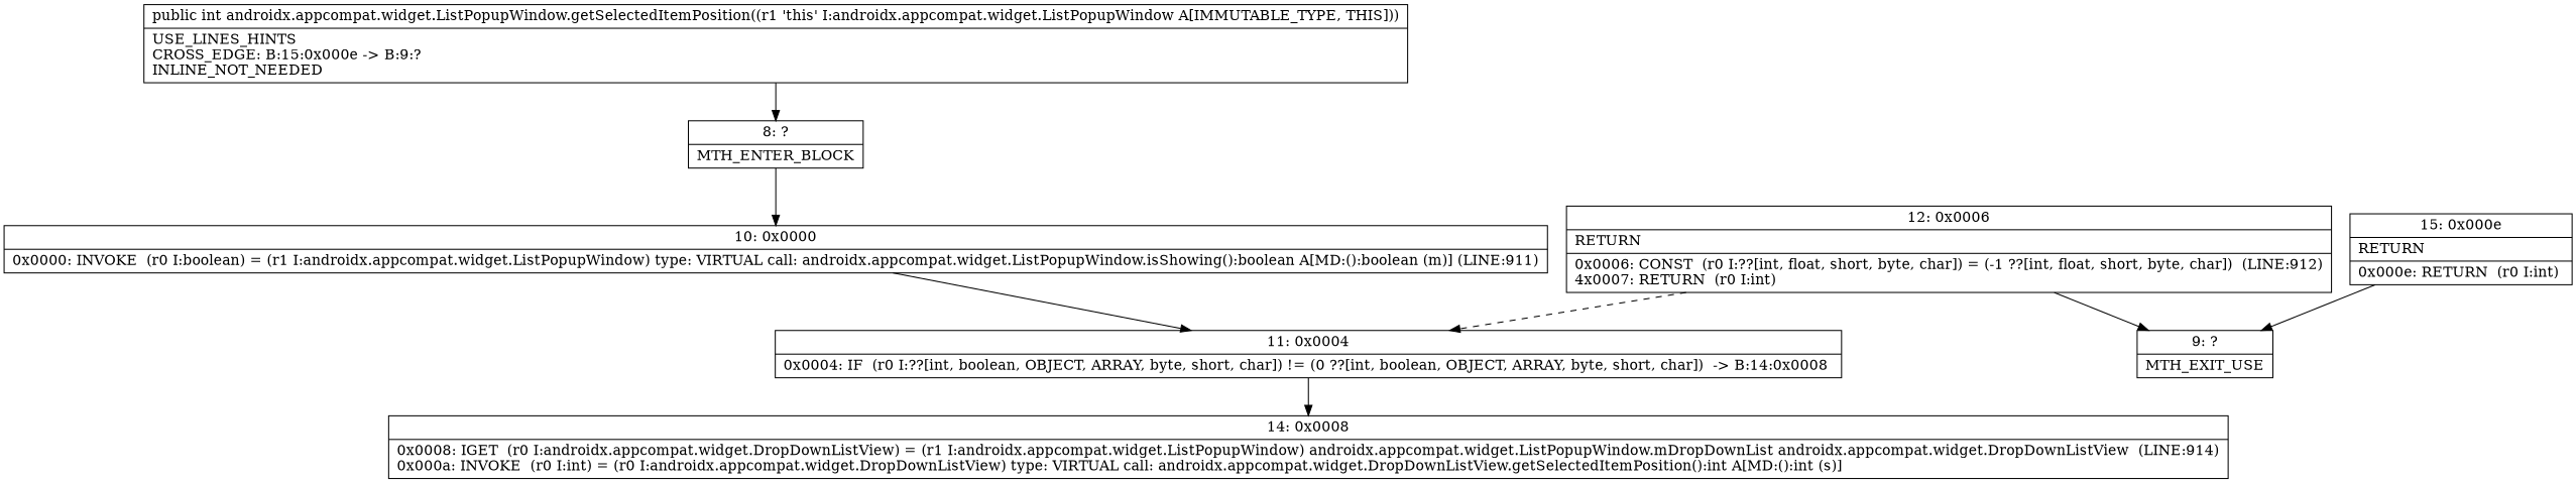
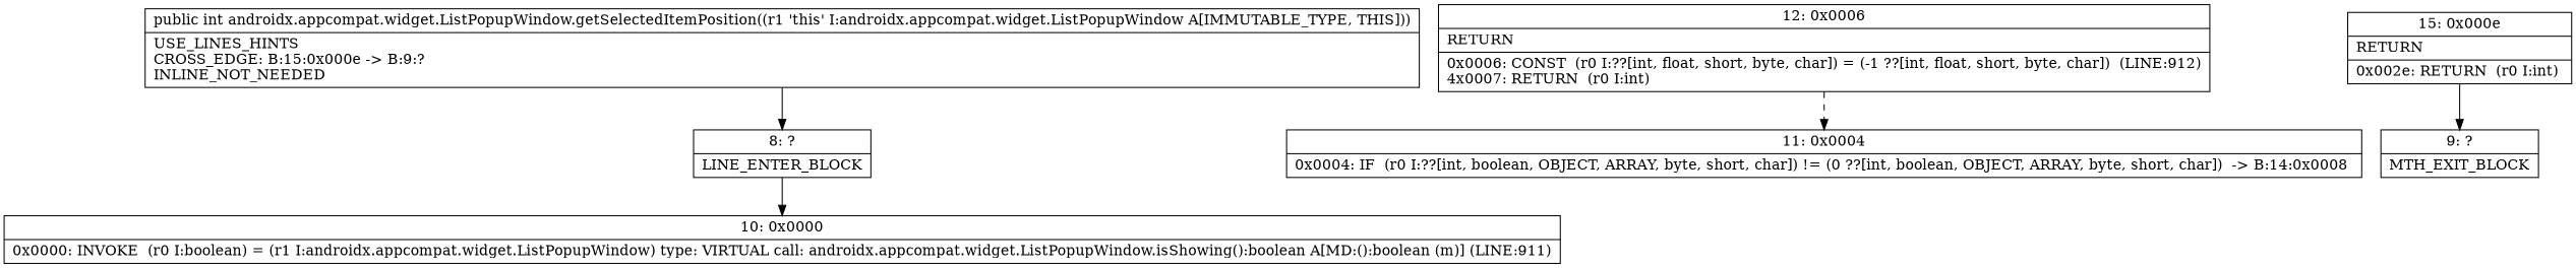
  digraph {
    node [shape=record]
-   n1 [label="{8\:\ ?|MTH_ENTER_BLOCK\l}"]
+   n1 [label="{8\:\ ?|LINE_ENTER_BLOCK\l}"]
    n2 [label="{10\:\ 0x0000|0x0000: INVOKE  (r0 I:boolean) = (r1 I:androidx.appcompat.widget.ListPopupWindow) type: VIRTUAL call: androidx.appcompat.widget.ListPopupWindow.isShowing():boolean A[MD:():boolean (m)] (LINE:911)\l}"]
    n3 [label="{11\:\ 0x0004|0x0004: IF  (r0 I:??[int, boolean, OBJECT, ARRAY, byte, short, char]) != (0 ??[int, boolean, OBJECT, ARRAY, byte, short, char])  \-\> B:14:0x0008 \l}"]
-   n4 [label="{14\:\ 0x0008|0x0008: IGET  (r0 I:androidx.appcompat.widget.DropDownListView) = (r1 I:androidx.appcompat.widget.ListPopupWindow) androidx.appcompat.widget.ListPopupWindow.mDropDownList androidx.appcompat.widget.DropDownListView  (LINE:914)\l0x000a: INVOKE  (r0 I:int) = (r0 I:androidx.appcompat.widget.DropDownListView) type: VIRTUAL call: androidx.appcompat.widget.DropDownListView.getSelectedItemPosition():int A[MD:():int (s)]\l}"]
    n5 [label="{12\:\ 0x0006|RETURN\l|0x0006: CONST  (r0 I:??[int, float, short, byte, char]) = (\-1 ??[int, float, short, byte, char])  (LINE:912)\l4x0007: RETURN  (r0 I:int) \l}"]
-   n6 [label="{9\:\ ?|MTH_EXIT_USE\l}"]
-   n7 [label="{15\:\ 0x000e|RETURN\l|0x000e: RETURN  (r0 I:int) \l}"]
+   n6 [label="{9\:\ ?|MTH_EXIT_BLOCK\l}"]
+   n7 [label="{15\:\ 0x000e|RETURN\l|0x002e: RETURN  (r0 I:int) \l}"]
    n8 [label="{public int androidx.appcompat.widget.ListPopupWindow.getSelectedItemPosition((r1 'this' I:androidx.appcompat.widget.ListPopupWindow A[IMMUTABLE_TYPE, THIS]))  | USE_LINES_HINTS\lCROSS_EDGE: B:15:0x000e \-\> B:9:?\lINLINE_NOT_NEEDED\l}"]
    n1 -> n2
-   n2 -> n3
-   n3 -> n4
    n5 -> n3 [style=dashed]
-   n5 -> n6
    n7 -> n6
    n8 -> n1
  }
